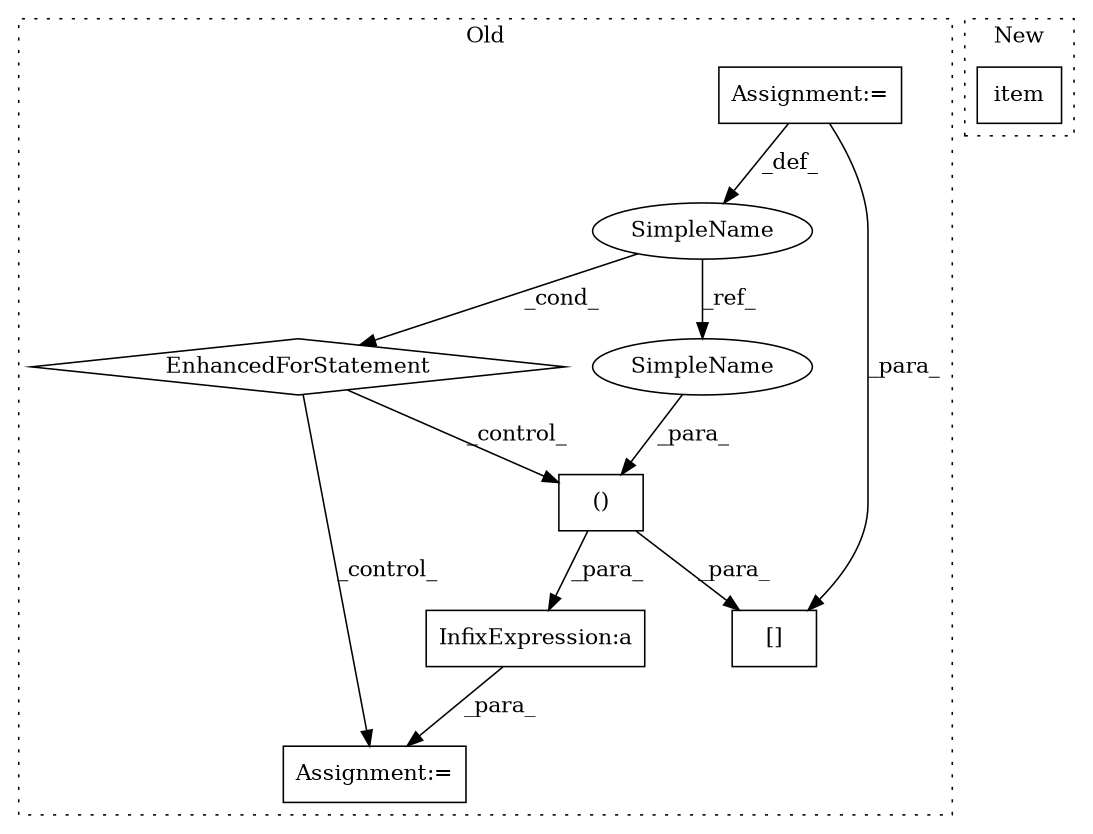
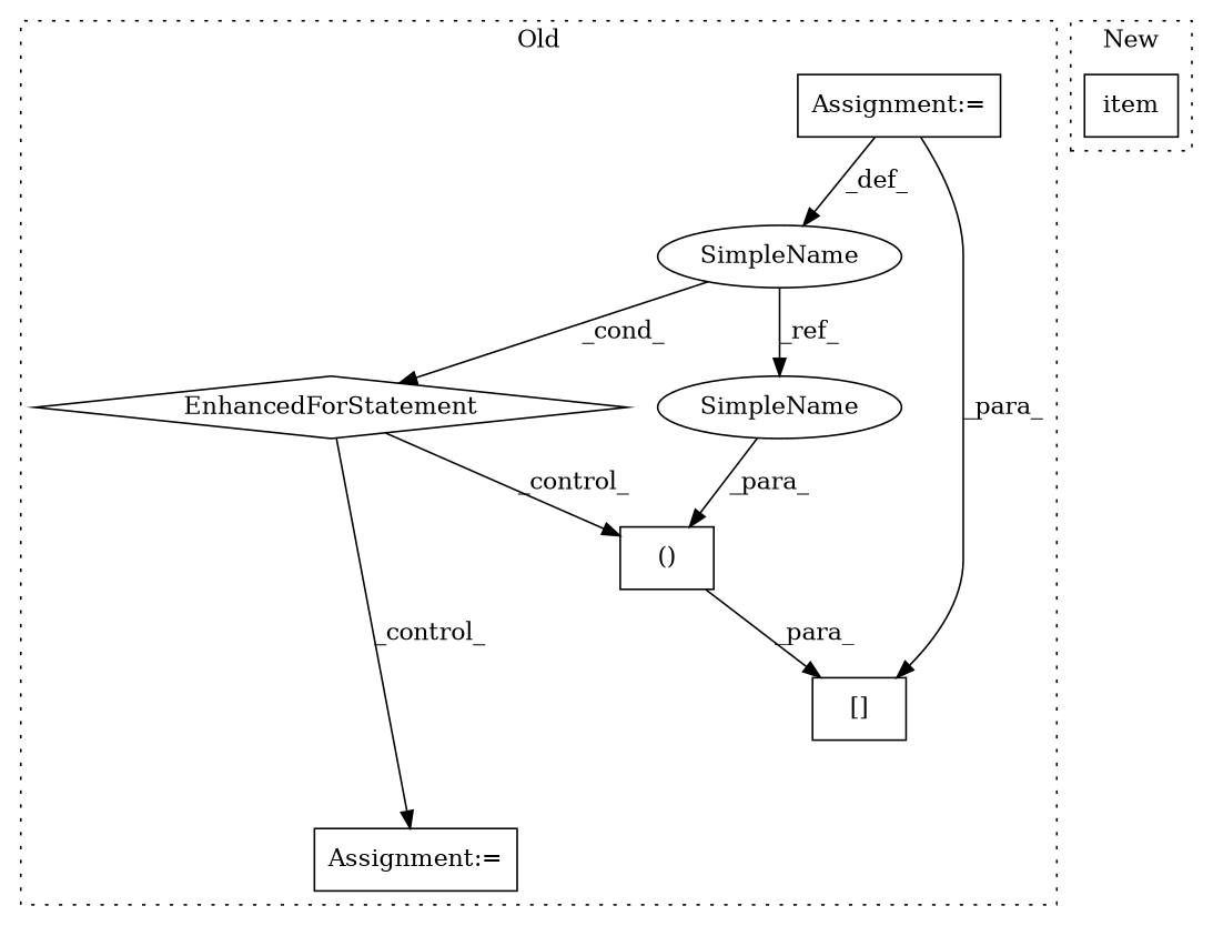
  digraph {
    node [a=7 l="53,2" s="421,499" shape=box]
    n1 [a=70 label=EnhancedForStatement shape=diamond]
    n2 [l=2 label="Assignment:=" s=671]
    n3 [a=42 l=1 label=SimpleName s=478 shape=ellipse]
    n4 [label="Assignment:="]
-   n5 [a=27 l=3 label="InfixExpression:a" s=720]
    n6 [a=106 l=15 label="()" s=742]
    n7 [a=2 l="18,2" label="[]" s="724,757"]
    n8 [a=42 l=1 label=SimpleName s=756 shape=ellipse]
    n9 [a=32 l=6 label=item s=484]
    subgraph cluster_1 {
      label=Old
      style=dotted
      n1
      n2
      n3
      n4
-     n5
      n6
      n7
      n8
    }
    subgraph cluster_2 {
      label=New
      style=dotted
      n9
    }
    n1 -> n2 [label=_control_]
    n1 -> n6 [label=_control_]
    n3 -> n1 [label=_cond_]
    n3 -> n8 [label=_ref_]
    n4 -> n3 [label=_def_]
    n4 -> n7 [label=_para_]
-   n5 -> n2 [label=_para_]
-   n6 -> n5 [label=_para_]
    n6 -> n7 [label=_para_]
    n8 -> n6 [label=_para_]
  }
